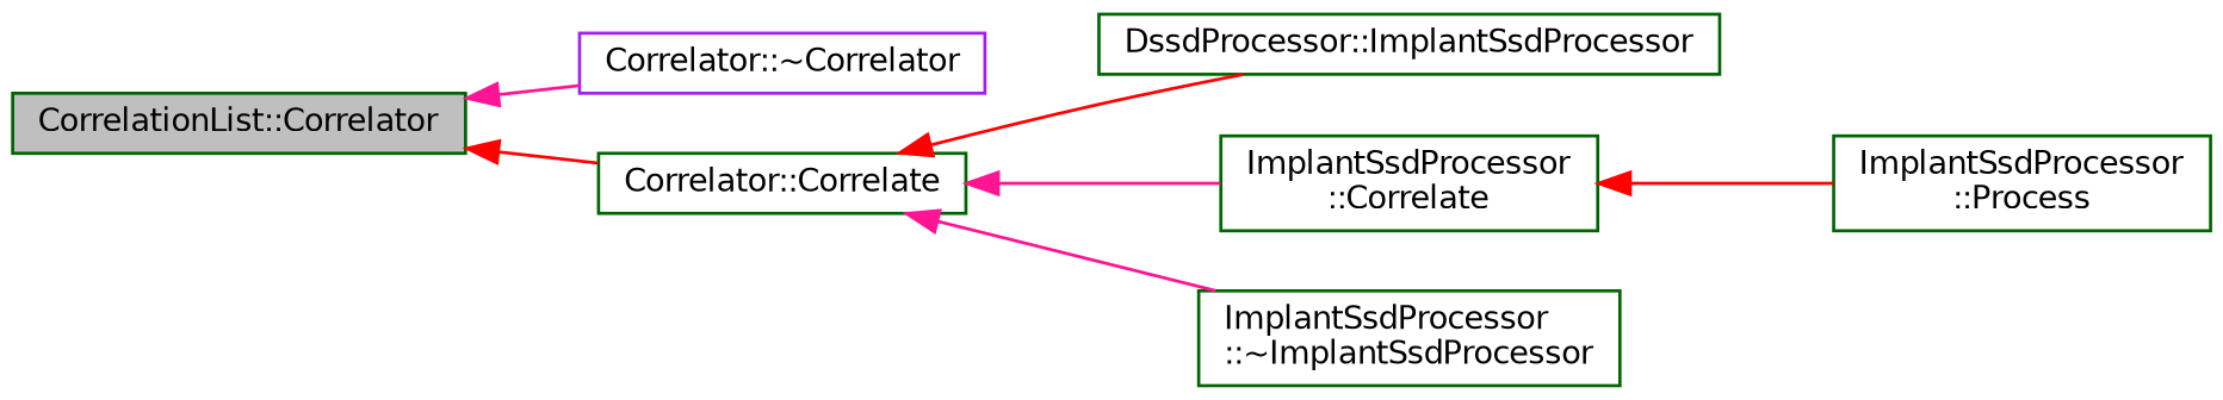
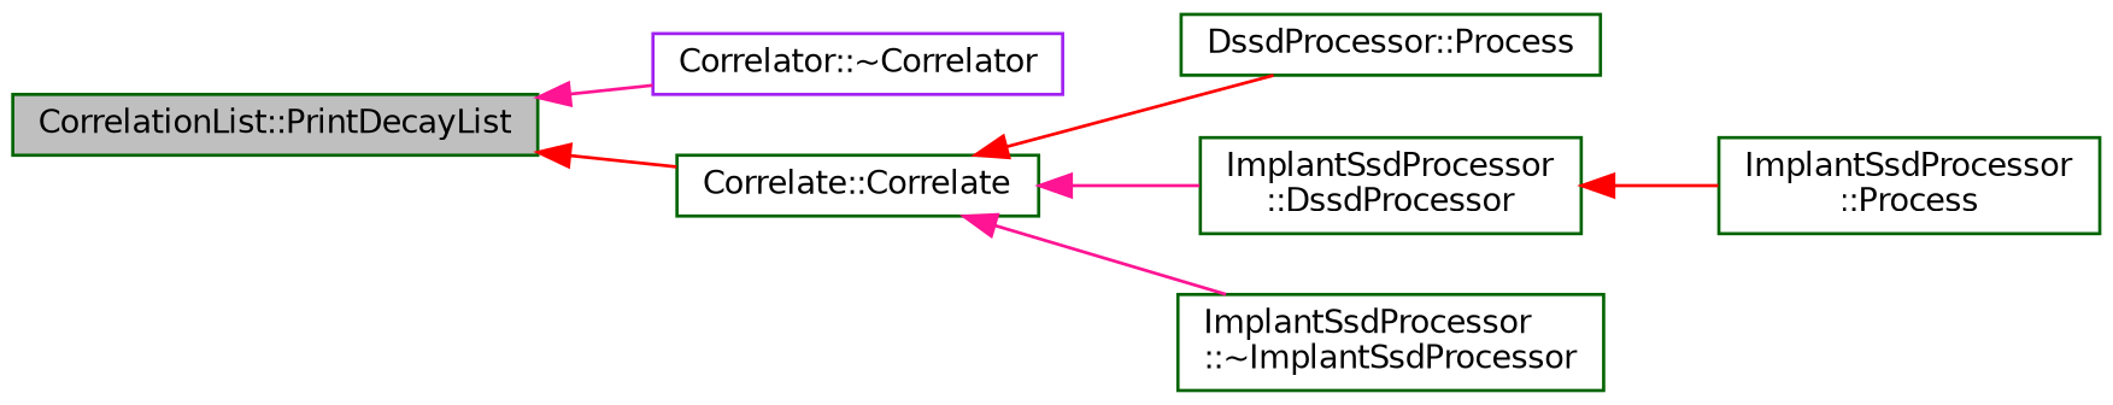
  digraph {
    rankdir=LR
    node [color=darkgreen fillcolor=white fontname=Helvetica fontsize=10 shape=record style=filled]
    edge [color=deeppink dir=back fontname=Helvetica fontsize=10 labelfontname=Helvetica labelfontsize=10 style=solid]
-   n1 [fillcolor=grey75 fontcolor=black height=0.2 label="CorrelationList::Correlator" width=0.4]
+   n1 [fillcolor=grey75 fontcolor=black height=0.2 label="CorrelationList::PrintDecayList" width=0.4]
    n2 [color=purple height=0.2 label="Correlator::~Correlator" width=0.4]
-   n3 [height=0.2 label="Correlator::Correlate" width=0.4]
-   n4 [height=0.2 label="DssdProcessor::ImplantSsdProcessor" width=0.4]
-   n5 [height=0.2 label="ImplantSsdProcessor\l::Correlate" width=0.4]
+   n3 [height=0.2 label="Correlate::Correlate" width=0.4]
+   n4 [height=0.2 label="DssdProcessor::Process" width=0.4]
+   n5 [height=0.2 label="ImplantSsdProcessor\l::DssdProcessor" width=0.4]
    n6 [height=0.2 label="ImplantSsdProcessor\l::~ImplantSsdProcessor" width=0.4]
    n7 [height=0.2 label="ImplantSsdProcessor\l::Process" width=0.4]
    n1 -> n2
    n1 -> n3 [color=red]
    n3 -> n4 [color=red]
    n3 -> n5
    n3 -> n6
    n5 -> n7 [color=red]
  }
